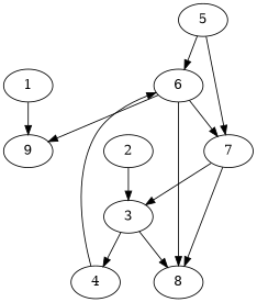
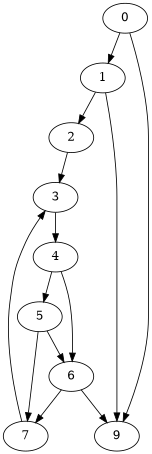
  digraph {
+   0
    1
    9
    2
    3
-   8
    4
    5
    6
    7
+   0 -> 1
+   0 -> 9
    1 -> 9
+   1 -> 2
    2 -> 3
-   3 -> 8
    3 -> 4
+   4 -> 5
    4 -> 6
    5 -> 6
    5 -> 7
    6 -> 9
-   6 -> 8
    6 -> 7
    7 -> 3
-   7 -> 8
  }
